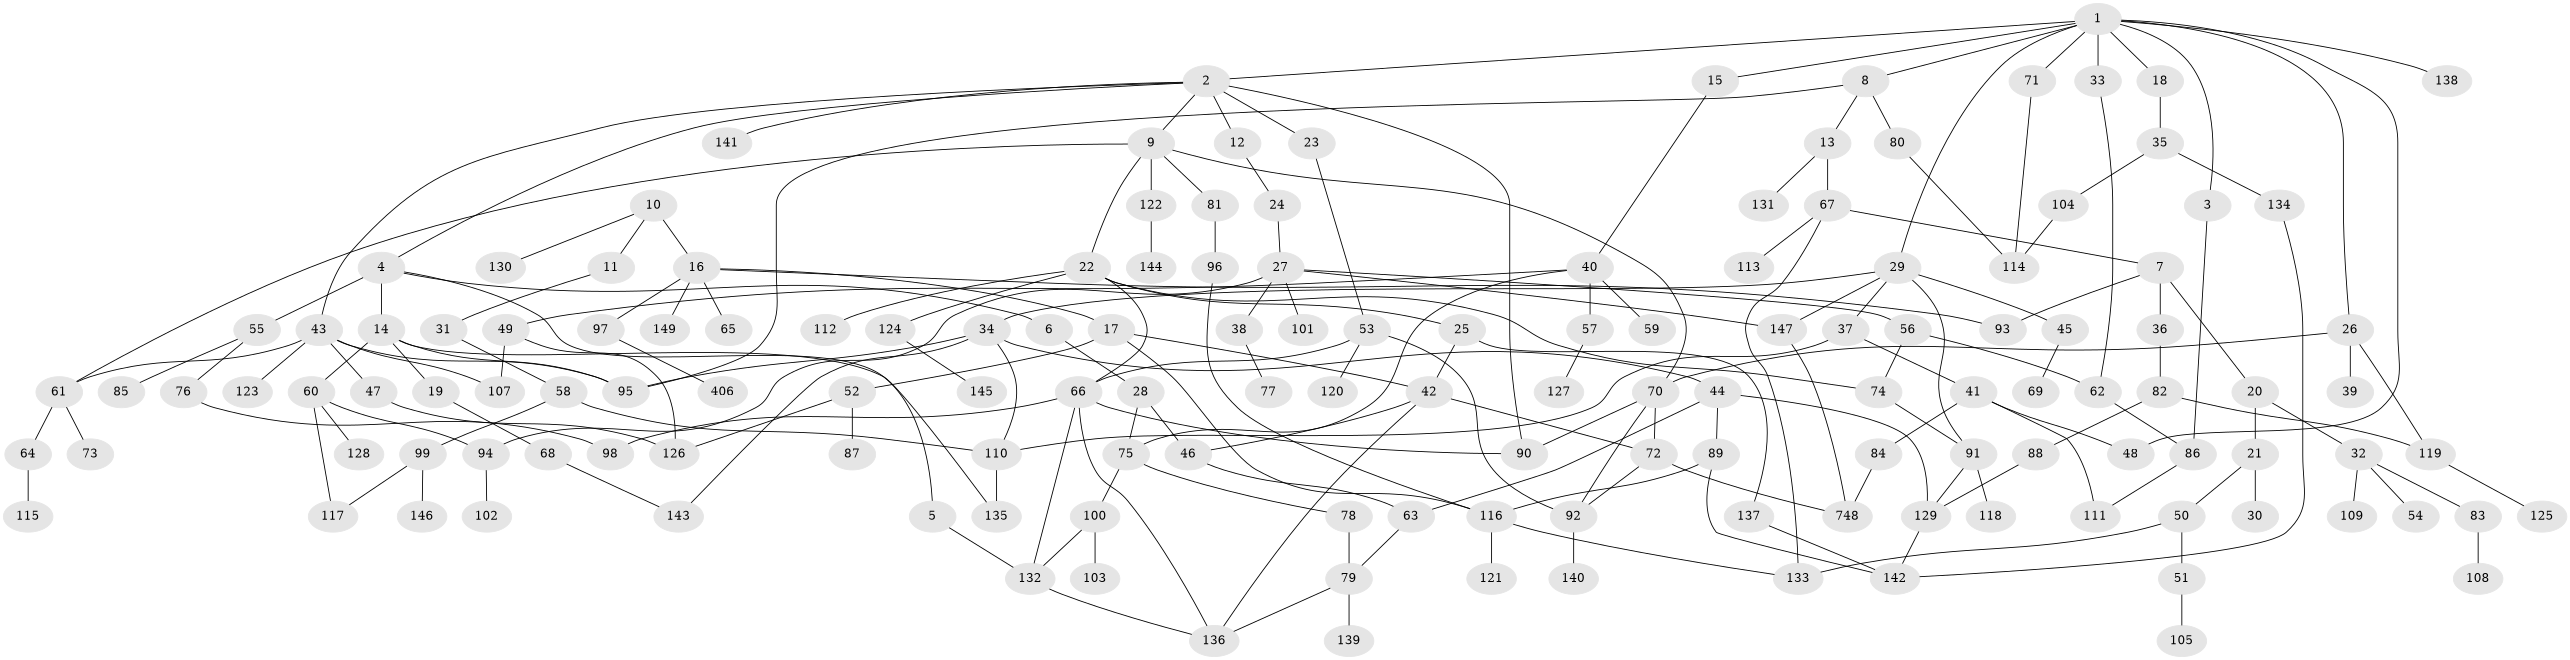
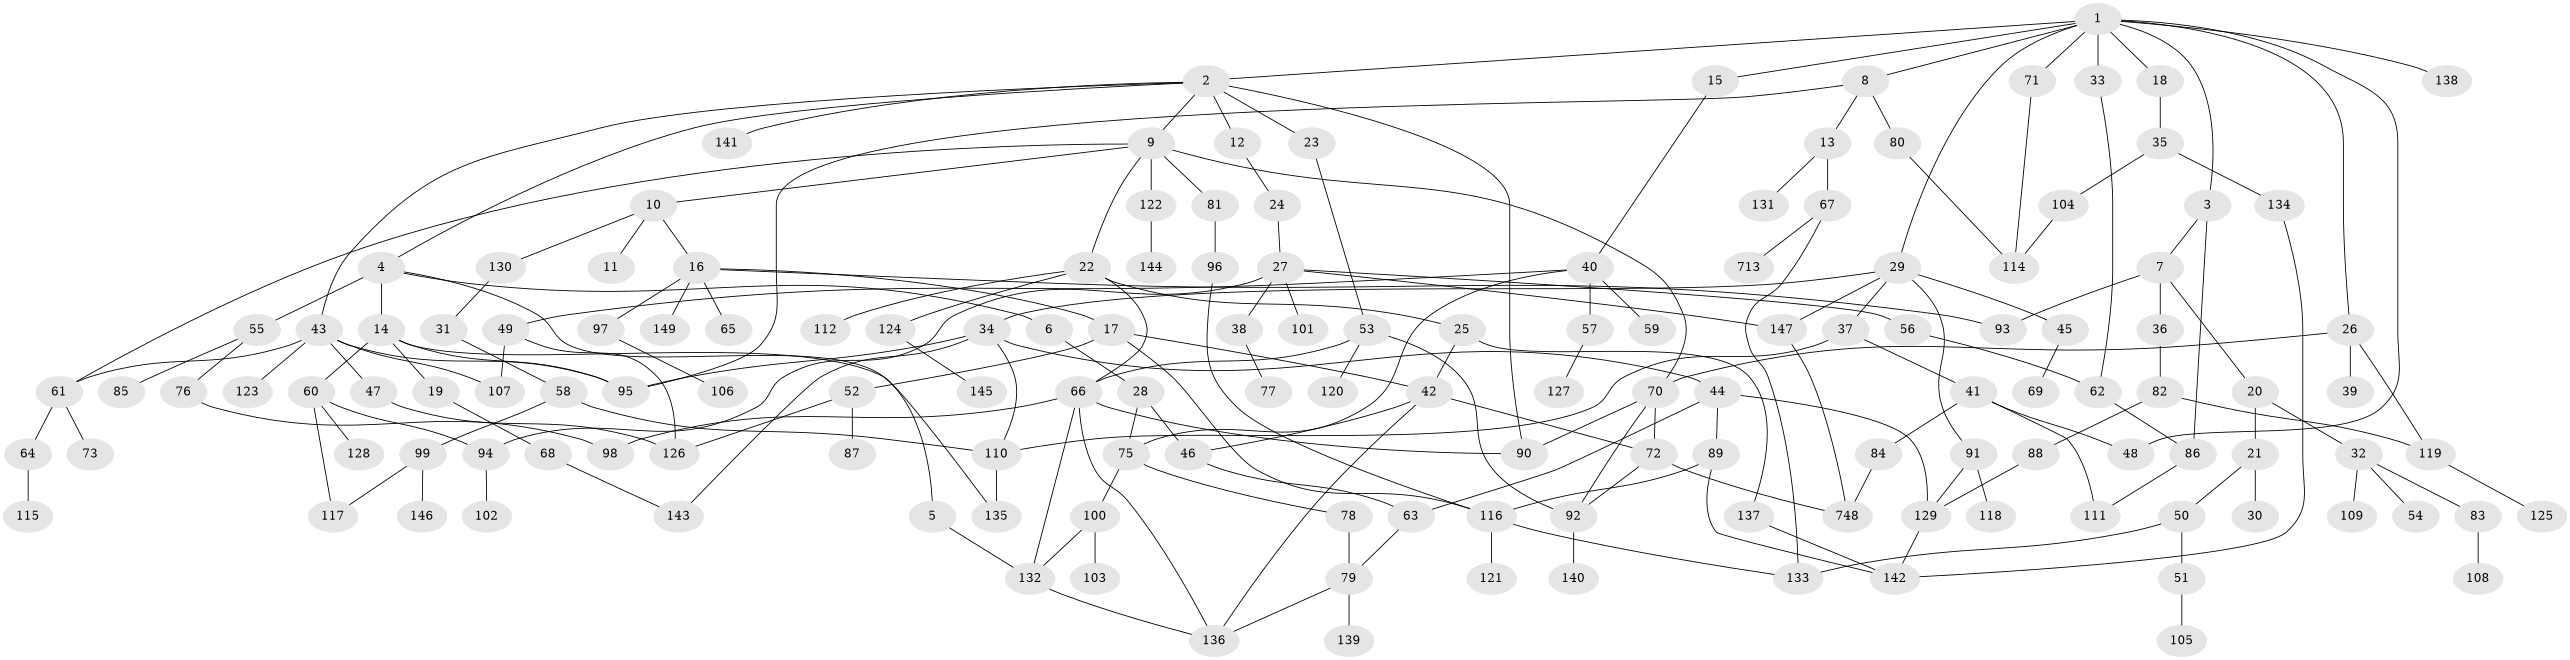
  graph {
    node [color=gray90 style=filled]
    1
    2
    3
    8
    15
    18
    26
    29
    33
    48
    71
    138
    4
    9
    12
    23
    43
    90
    141
    7
    86
    13
    80
    95
    40
    35
    70
    39
    119
    147
    34
    37
    45
    91
    62
    114
    5
    6
    14
    55
    10
    22
    61
    81
    122
    24
    53
    47
    107
    123
    20
    36
    93
    111
    132
    28
    19
    60
    135
    76
    85
    16
    17
    65
    97
    149
    136
    46
    75
    21
    32
    82
    67
    131
    11
    130
    25
    66
-   74
    112
    124
    64
    73
    72
    92
    96
    144
    31
    58
    27
    133
-   113
+   113 [label=713]
    68
    94
    117
    128
    49
    57
    59
    42
    52
    116
-   106 [label=406]
+   106
    126
    87
    121
    104
    134
    143
    30
    50
    54
    83
    109
    51
    137
    98
    145
    120
    38
    56
    101
    142
    125
    77
    102
    n127 [label=748]
    63
    78
    100
    44
    110
    41
    69
    129
    118
    99
    108
    89
    88
    84
    127
    79
    105
    140
    146
    115
    139
    103
    1 -- 2
    1 -- 3
    1 -- 8
    1 -- 15
    1 -- 18
    1 -- 26
    1 -- 29
    1 -- 33
    1 -- 48
    1 -- 71
    1 -- 138
    2 -- 4
    2 -- 9
    2 -- 12
    2 -- 23
    2 -- 43
    2 -- 90
    2 -- 141
-   67 -- 7
+   3 -- 7
    3 -- 86
    8 -- 13
    8 -- 80
    8 -- 95
    15 -- 40
    18 -- 35
    26 -- 70
    26 -- 39
    26 -- 119
    29 -- 147
    29 -- 34
    29 -- 37
    29 -- 45
    29 -- 91
    33 -- 62
    71 -- 114
    4 -- 5
    4 -- 6
    4 -- 14
    4 -- 55
    9 -- 70
+   9 -- 10
    9 -- 22
    9 -- 61
    9 -- 81
    9 -- 122
    12 -- 24
    23 -- 53
    43 -- 95
    43 -- 61
    43 -- 47
    43 -- 107
    43 -- 123
    7 -- 20
    7 -- 36
    7 -- 93
    86 -- 111
    13 -- 67
    13 -- 131
    80 -- 114
    40 -- 75
    40 -- 49
    40 -- 57
    40 -- 59
    35 -- 104
    35 -- 134
    70 -- 90
    70 -- 72
    70 -- 92
    119 -- 125
    147 -- n127
    34 -- 95
    34 -- 143
    34 -- 44
    34 -- 110
    37 -- 110
    37 -- 41
    45 -- 69
    91 -- 129
    91 -- 118
    62 -- 86
    5 -- 132
    6 -- 28
    14 -- 95
    14 -- 19
    14 -- 60
    14 -- 135
    55 -- 76
    55 -- 85
    10 -- 16
    10 -- 11
    10 -- 130
    22 -- 25
    22 -- 66
-   22 -- 74
    22 -- 112
    22 -- 124
    61 -- 64
    61 -- 73
    81 -- 96
    122 -- 144
    24 -- 27
    53 -- 66
    53 -- 92
    53 -- 120
    47 -- 126
    20 -- 21
    20 -- 32
    36 -- 82
    132 -- 136
    28 -- 46
    28 -- 75
    19 -- 68
    60 -- 94
    60 -- 117
    60 -- 128
    76 -- 98
    16 -- 93
    16 -- 17
    16 -- 65
    16 -- 97
    16 -- 149
    17 -- 42
    17 -- 52
    17 -- 116
    97 -- 106
    46 -- 63
    75 -- 78
    75 -- 100
    21 -- 30
    21 -- 50
    32 -- 54
    32 -- 83
    32 -- 109
    82 -- 119
    82 -- 88
    67 -- 133
    67 -- 113
-   11 -- 31
+   130 -- 31
    25 -- 42
    25 -- 137
    66 -- 90
    66 -- 132
    66 -- 136
    66 -- 98
-   74 -- 91
    124 -- 145
    64 -- 115
    72 -- 92
    72 -- n127
    92 -- 140
    96 -- 116
    31 -- 58
    58 -- 110
    58 -- 99
    27 -- 147
    27 -- 94
    27 -- 38
    27 -- 56
    27 -- 101
    68 -- 143
    94 -- 102
    49 -- 107
    49 -- 126
    57 -- 127
    42 -- 136
    42 -- 46
    42 -- 72
    52 -- 126
    52 -- 87
    116 -- 133
    116 -- 121
    104 -- 114
    134 -- 142
    50 -- 133
    50 -- 51
    83 -- 108
    51 -- 105
    137 -- 142
    38 -- 77
    56 -- 62
-   56 -- 74
    63 -- 79
    78 -- 79
    100 -- 132
    100 -- 103
    44 -- 63
    44 -- 129
    44 -- 89
    110 -- 135
    41 -- 48
    41 -- 111
    41 -- 84
    129 -- 142
    99 -- 117
    99 -- 146
    89 -- 116
    89 -- 142
    88 -- 129
    84 -- n127
    79 -- 136
    79 -- 139
  }
